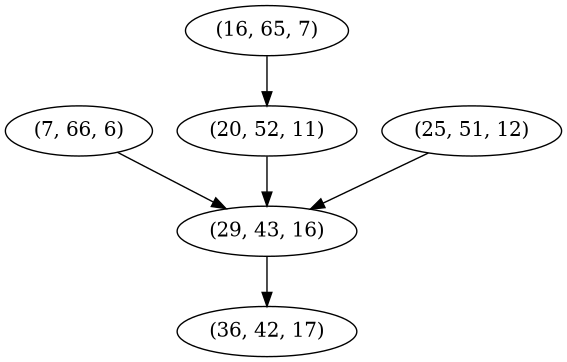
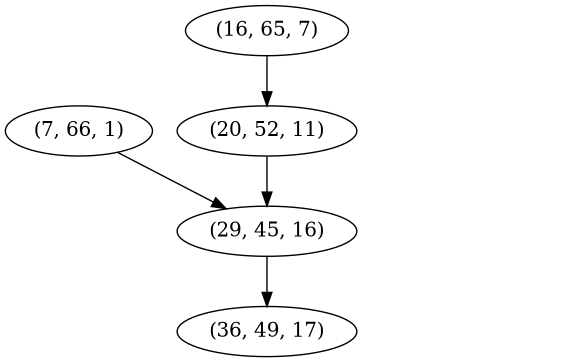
  digraph {
-   "(7, 66, 6)"
-   "(29, 43, 16)"
+   "(7, 66, 6)" [label="(7, 66, 1)"]
+   "(29, 43, 16)" [label="(29, 45, 16)"]
    "(16, 65, 7)"
    "(20, 52, 11)"
-   "(25, 51, 12)"
-   "(36, 42, 17)"
+   "(36, 42, 17)" [label="(36, 49, 17)"]
    "(7, 66, 6)" -> "(29, 43, 16)"
    "(29, 43, 16)" -> "(36, 42, 17)"
    "(16, 65, 7)" -> "(20, 52, 11)"
    "(20, 52, 11)" -> "(29, 43, 16)"
-   "(25, 51, 12)" -> "(29, 43, 16)"
  }
